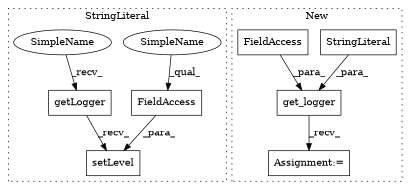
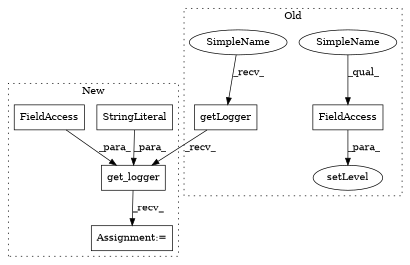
  digraph {
    node [a=32 l=7 s=1265 shape=box]
    n1 [l=11 label=getLogger s=1244]
-   n2 [l="9,1" label=setLevel s="1256,1277"]
+   n2 [l="9,1" label=setLevel s="1256,1277" shape=ellipse]
    n3 [a=22 l=12 label=FieldAccess]
    n4 [a=42 label=SimpleName shape=ellipse]
    n5 [a=42 label=SimpleName s=1236 shape=ellipse]
    n6 [l="11,1" label=get_logger s="1270,1307"]
    n7 [a=45 l=15 label=StringLiteral s=1281]
    n8 [a=7 l=1 label="Assignment:=" s=1269]
    n9 [a=22 l=10 label=FieldAccess s=1297]
    subgraph cluster_1 {
-     label=StringLiteral
+     label=Old
      style=dotted
      n1
      n2
      n3
      n4
      n5
    }
    subgraph cluster_2 {
      label=New
      style=dotted
      n6
      n7
      n8
      n9
    }
-   n1 -> n2 [label=_recv_]
+   n1 -> n6 [label=_recv_]
    n3 -> n2 [label=_para_]
    n4 -> n3 [label=_qual_]
    n5 -> n1 [label=_recv_]
    n6 -> n8 [label=_recv_]
    n7 -> n6 [label=_para_]
    n9 -> n6 [label=_para_]
  }
